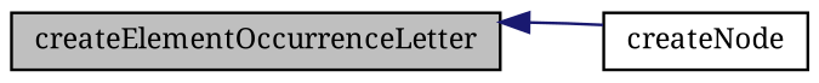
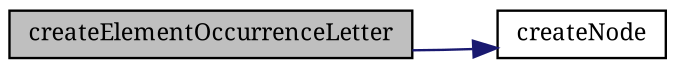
  digraph {
    rankdir=LR
    fontname="Noto Serif"
    node [color=black fontname="Noto Serif" fontsize=10 shape=record style=filled]
    n1 [fillcolor=grey75 fontcolor=black height=0.2 label=createElementOccurrenceLetter width=0.4]
    n2 [fillcolor=white height=0.2 label=createNode width=0.4]
-   n2 -> n1 [color=midnightblue fontname="Noto Serif" fontsize=10 labelfontname=Helvetica labelfontsize=10 style=solid]
+   n1 -> n2 [color=midnightblue fontname="Noto Serif" fontsize=10 labelfontname=Helvetica labelfontsize=10 style=solid]
  }
